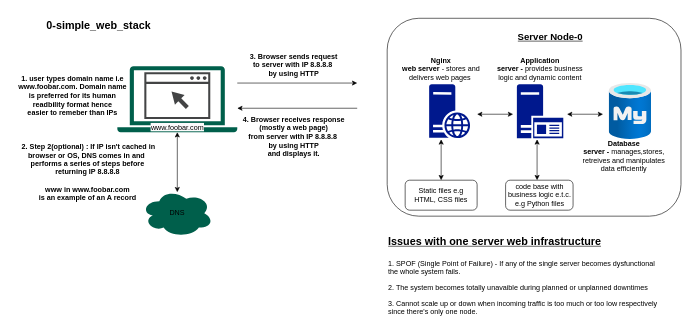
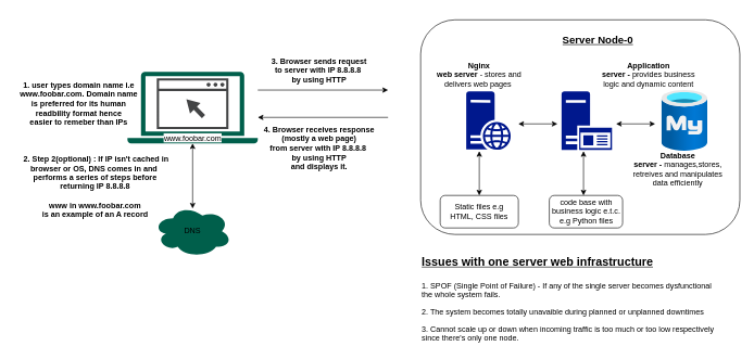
  <mxCell id="0" />
  <mxCell id="1" parent="0" />
  <mxCell id="2" value="" style="rounded=1;whiteSpace=wrap;html=1;arcSize=16;" vertex="1" parent="1"><mxGeometry x="645" y="30" width="490" height="330" as="geometry" /></mxCell>
  <mxCell id="3" value="" style="sketch=0;pointerEvents=1;shadow=0;dashed=0;html=1;strokeColor=none;fillColor=#005F4B;labelPosition=center;verticalLabelPosition=bottom;verticalAlign=top;align=center;outlineConnect=0;shape=mxgraph.veeam2.laptop;" vertex="1" parent="1"><mxGeometry x="195" y="110" width="200" height="110" as="geometry" /></mxCell>
  <mxCell id="4" value="&lt;span style=&quot;color: rgb(0, 0, 0); font-family: Helvetica; font-size: 12px; font-style: normal; font-variant-ligatures: normal; font-variant-caps: normal; font-weight: 400; letter-spacing: normal; orphans: 2; text-align: center; text-indent: 0px; text-transform: none; widows: 2; word-spacing: 0px; -webkit-text-stroke-width: 0px; white-space: nowrap; background-color: rgb(251, 251, 251); text-decoration-thickness: initial; text-decoration-style: initial; text-decoration-color: initial; display: inline !important; float: none;&quot;&gt;www.foobar.com&lt;/span&gt;" style="sketch=0;pointerEvents=1;shadow=0;dashed=0;html=1;strokeColor=none;fillColor=#434445;aspect=fixed;labelPosition=center;verticalLabelPosition=bottom;verticalAlign=top;align=center;outlineConnect=0;shape=mxgraph.vvd.web_browser;" vertex="1" parent="1"><mxGeometry x="240" y="120" width="110" height="78.1" as="geometry" /></mxCell>
  <mxCell id="5" value="" style="ellipse;shape=cloud;whiteSpace=wrap;html=1;verticalAlign=top;fillColor=#005F4B;strokeColor=none;sketch=0;pointerEvents=1;shadow=0;dashed=0;" vertex="1" parent="1"><mxGeometry x="235" y="315" width="120" height="80" as="geometry" /></mxCell>
  <mxCell id="6" value="" style="endArrow=classic;startArrow=classic;html=1;rounded=0;exitX=0.5;exitY=0.063;exitDx=0;exitDy=0;exitPerimeter=0;" edge="1" parent="1" source="5" target="3"><mxGeometry width="50" height="50" relative="1" as="geometry"><mxPoint x="265" y="310" as="sourcePoint" /><mxPoint x="315" y="260" as="targetPoint" /></mxGeometry></mxCell>
  <mxCell id="7" value="DNS" style="text;html=1;align=center;verticalAlign=middle;whiteSpace=wrap;rounded=0;" vertex="1" parent="1"><mxGeometry x="265" y="340" width="60" height="30" as="geometry" /></mxCell>
- <mxCell id="8" value="&lt;h1 style=&quot;margin-top: 0px;&quot;&gt;&lt;font style=&quot;font-size: 18px;&quot;&gt;0-simple_web_stack&lt;/font&gt;&lt;/h1&gt;" style="text;html=1;whiteSpace=wrap;overflow=hidden;rounded=0;" vertex="1" parent="1"><mxGeometry y="20" width="180" height="40" as="geometry" x="75" /></mxCell>
  <mxCell id="9" value="" style="endArrow=classic;html=1;rounded=0;" edge="1" parent="1"><mxGeometry width="50" height="50" relative="1" as="geometry"><mxPoint x="395" y="138" as="sourcePoint" /><mxPoint x="595" y="138" as="targetPoint" /></mxGeometry></mxCell>
  <mxCell id="10" value="" style="endArrow=classic;html=1;rounded=0;entryX=0;entryY=0.25;entryDx=0;entryDy=0;" edge="1" parent="1"><mxGeometry width="50" height="50" relative="1" as="geometry"><mxPoint x="595" y="180" as="sourcePoint" /><mxPoint x="395" y="180" as="targetPoint" /></mxGeometry></mxCell>
  <mxCell id="11" value="&lt;b&gt;3. Browser sends request&lt;/b&gt;&lt;div&gt;&lt;b&gt;to server with IP 8.8.8.8&amp;nbsp;&lt;/b&gt;&lt;/div&gt;&lt;div&gt;&lt;b&gt;by using HTTP&lt;/b&gt;&lt;/div&gt;" style="text;html=1;align=center;verticalAlign=middle;resizable=0;points=[];autosize=1;strokeColor=none;fillColor=none;" vertex="1" parent="1"><mxGeometry x="404" y="78" width="170" height="60" as="geometry" /></mxCell>
  <mxCell id="12" value="&lt;b&gt;&amp;nbsp;2. Step 2(optional) : If IP isn't cached in&lt;/b&gt;&lt;div&gt;&lt;b&gt;browser or OS, DNS comes in and&amp;nbsp;&lt;/b&gt;&lt;/div&gt;&lt;div&gt;&lt;b&gt;performs a series of steps before&lt;/b&gt;&lt;/div&gt;&lt;div&gt;&lt;b&gt;returning IP 8.8.8.8&lt;/b&gt;&lt;/div&gt;&lt;div&gt;&lt;b&gt;&lt;br&gt;&lt;/b&gt;&lt;/div&gt;&lt;div&gt;&lt;b&gt;www in www.foobar.com&lt;/b&gt;&lt;/div&gt;&lt;div&gt;&lt;b&gt;is an example of an A record&lt;/b&gt;&lt;/div&gt;" style="text;html=1;align=center;verticalAlign=middle;resizable=0;points=[];autosize=1;strokeColor=none;fillColor=none;" vertex="1" parent="1"><mxGeometry x="20" y="232" width="250" height="110" as="geometry" /></mxCell>
  <mxCell id="13" value="&lt;div&gt;&lt;b&gt;&lt;br&gt;&lt;/b&gt;&lt;/div&gt;&lt;b&gt;4. Browser receives response&lt;/b&gt;&lt;div&gt;&lt;b&gt;(mostly a web page)&lt;br&gt;&lt;/b&gt;&lt;div&gt;&lt;div&gt;&lt;b&gt;from server with IP 8.8.8.8&amp;nbsp;&lt;/b&gt;&lt;/div&gt;&lt;div&gt;&lt;b&gt;by using HTTP&lt;/b&gt;&lt;/div&gt;&lt;/div&gt;&lt;/div&gt;&lt;div&gt;&lt;b&gt;and displays it.&lt;/b&gt;&lt;/div&gt;" style="text;html=1;align=center;verticalAlign=middle;resizable=0;points=[];autosize=1;strokeColor=none;fillColor=none;" vertex="1" parent="1"><mxGeometry x="394" y="170" width="190" height="100" as="geometry" /></mxCell>
  <mxCell id="14" value="" style="sketch=0;aspect=fixed;pointerEvents=1;shadow=0;dashed=0;html=1;strokeColor=none;labelPosition=center;verticalLabelPosition=bottom;verticalAlign=top;align=center;fillColor=#00188D;shape=mxgraph.mscae.enterprise.web_server" vertex="1" parent="1"><mxGeometry x="715" y="140" width="68.4" height="90" as="geometry" /></mxCell>
  <mxCell id="15" value="" style="sketch=0;aspect=fixed;pointerEvents=1;shadow=0;dashed=0;html=1;strokeColor=none;labelPosition=center;verticalLabelPosition=bottom;verticalAlign=top;align=center;fillColor=#00188D;shape=mxgraph.mscae.enterprise.application_server2" vertex="1" parent="1"><mxGeometry x="861.3" y="140" width="77.4" height="90" as="geometry" /></mxCell>
  <mxCell id="16" value="" style="image;aspect=fixed;html=1;points=[];align=center;fontSize=12;image=img/lib/azure2/databases/Azure_Database_MySQL_Server.svg;" vertex="1" parent="1"><mxGeometry x="1015" y="138" width="70.5" height="94" as="geometry" /></mxCell>
  <mxCell id="17" value="&lt;b&gt;Nginx&lt;/b&gt;&lt;div&gt;&lt;b&gt;web server&lt;/b&gt; - stores and delivers web pages&amp;nbsp;&lt;/div&gt;" style="text;html=1;align=center;verticalAlign=middle;whiteSpace=wrap;rounded=0;" vertex="1" parent="1"><mxGeometry x="665" y="100" width="140" height="30" as="geometry" /></mxCell>
- <mxCell id="18" value="&lt;b&gt;Application&lt;/b&gt;&lt;div&gt;&lt;b&gt;server - &lt;/b&gt;provides business logic and dynamic content&lt;/div&gt;" style="text;html=1;align=center;verticalAlign=middle;whiteSpace=wrap;rounded=0;" vertex="1" parent="1"><mxGeometry x="820" y="100" width="160" height="30" as="geometry" /></mxCell>
+ <mxCell id="18" value="&lt;b&gt;Application&lt;/b&gt;&lt;div&gt;&lt;b&gt;server - &lt;/b&gt;provides business logic and dynamic content&lt;/div&gt;" style="text;html=1;align=center;verticalAlign=middle;whiteSpace=wrap;rounded=0;" vertex="1" parent="1"><mxGeometry x="915" y="100" width="160" height="30" as="geometry" /></mxCell>
  <mxCell id="19" value="Static files e.g&lt;div&gt;HTML, CSS files&lt;/div&gt;" style="rounded=1;whiteSpace=wrap;html=1;" vertex="1" parent="1"><mxGeometry x="675" y="300" width="120" height="50" as="geometry" /></mxCell>
  <mxCell id="20" value="code base with business logic e.t.c. e.g Python files" style="rounded=1;whiteSpace=wrap;html=1;" vertex="1" parent="1"><mxGeometry x="842.5" y="300" width="112.5" height="50" as="geometry" /></mxCell>
  <mxCell id="21" value="" style="endArrow=classic;startArrow=classic;html=1;rounded=0;exitX=0.5;exitY=0;exitDx=0;exitDy=0;exitPerimeter=0;" edge="1" parent="1" source="19"><mxGeometry width="50" height="50" relative="1" as="geometry"><mxPoint x="735" y="332" as="sourcePoint" /><mxPoint x="735" y="232" as="targetPoint" /></mxGeometry></mxCell>
  <mxCell id="22" value="" style="endArrow=classic;startArrow=classic;html=1;rounded=0;exitX=0.5;exitY=0;exitDx=0;exitDy=0;exitPerimeter=0;" edge="1" parent="1"><mxGeometry width="50" height="50" relative="1" as="geometry"><mxPoint x="895" y="300" as="sourcePoint" /><mxPoint x="895" y="232" as="targetPoint" /></mxGeometry></mxCell>
  <mxCell id="23" value="" style="endArrow=classic;startArrow=classic;html=1;rounded=0;" edge="1" parent="1"><mxGeometry width="50" height="50" relative="1" as="geometry"><mxPoint x="795" y="190" as="sourcePoint" /><mxPoint x="855" y="190" as="targetPoint" /></mxGeometry></mxCell>
  <mxCell id="24" value="" style="endArrow=classic;startArrow=classic;html=1;rounded=0;" edge="1" parent="1"><mxGeometry width="50" height="50" relative="1" as="geometry"><mxPoint x="945" y="190" as="sourcePoint" /><mxPoint x="1005" y="190" as="targetPoint" /></mxGeometry></mxCell>
  <mxCell id="25" value="&lt;b&gt;1. user types domain name i.e&lt;/b&gt;&lt;div&gt;&lt;b&gt;www.foobar.com. Domain name&lt;/b&gt;&lt;/div&gt;&lt;div&gt;&lt;b&gt;is preferred for its human&lt;/b&gt;&lt;/div&gt;&lt;div&gt;&lt;b&gt;readbility format hence&lt;/b&gt;&lt;/div&gt;&lt;div&gt;&lt;b&gt;easier to remeber than IPs&lt;/b&gt;&lt;/div&gt;" style="text;html=1;align=center;verticalAlign=middle;resizable=0;points=[];autosize=1;strokeColor=none;fillColor=none;" vertex="1" parent="1"><mxGeometry x="20" y="114.05" width="200" height="90" as="geometry" /></mxCell>
  <mxCell id="26" value="&lt;h1 style=&quot;margin-top: 0px;&quot;&gt;&lt;font size=&quot;3&quot; style=&quot;&quot;&gt;&lt;u style=&quot;&quot;&gt;Server Node-0&lt;/u&gt;&lt;/font&gt;&lt;/h1&gt;" style="text;html=1;whiteSpace=wrap;overflow=hidden;rounded=0;" vertex="1" parent="1"><mxGeometry x="861.25" y="38" width="137.5" height="40" as="geometry" /></mxCell>
  <mxCell id="27" value="&lt;b&gt;Database&lt;/b&gt;&lt;div&gt;&lt;b&gt;server - &lt;/b&gt;manages,stores, retreives and manipulates data efficiently&lt;/div&gt;" style="text;html=1;align=center;verticalAlign=middle;whiteSpace=wrap;rounded=0;" vertex="1" parent="1"><mxGeometry x="960" y="245" width="160" height="30" as="geometry" /></mxCell>
  <mxCell id="28" value="&lt;h1 style=&quot;margin-top: 0px;&quot;&gt;&lt;font style=&quot;font-size: 18px;&quot;&gt;&lt;u&gt;Issues with one server web infrastructure&lt;/u&gt;&lt;/font&gt;&lt;/h1&gt;&lt;p&gt;1. SPOF (Single Point of Failure) - If any of the single server becomes dysfunctional the whole system fails.&lt;/p&gt;&lt;p&gt;2. The system becomes totally unavaible during planned or unplanned downtimes&lt;/p&gt;&lt;p&gt;3. Cannot scale up or down when incoming traffic is too much or too low respectively since there's only one node.&lt;/p&gt;" style="text;html=1;whiteSpace=wrap;overflow=hidden;rounded=0;" vertex="1" parent="1"><mxGeometry x="645" y="380" width="460" height="150" as="geometry" /></mxCell>
